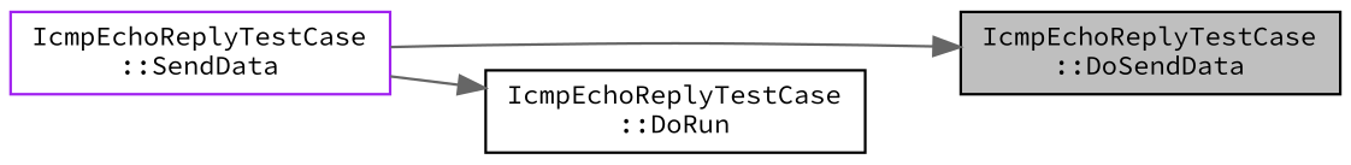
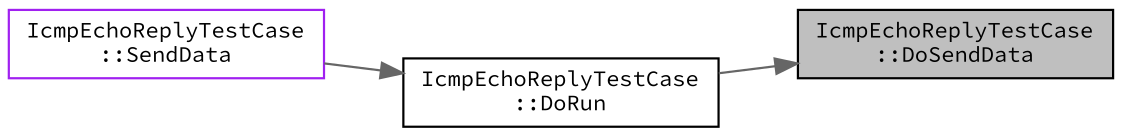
  digraph {
    fontname="Source Code Pro"
    rankdir=RL
    node [color=black fillcolor=white fontname="Source Code Pro" fontsize=10 shape=record style=filled]
    edge [color=gray40 dir=back fontname="Source Code Pro" fontsize=10 labelfontname=Helvetica labelfontsize=10 style=solid]
    n1 [fillcolor=grey75 fontcolor=black height=0.2 label="IcmpEchoReplyTestCase\l::DoSendData" width=0.4]
    n2 [color=purple height=0.2 label="IcmpEchoReplyTestCase\l::SendData" width=0.4]
    n3 [height=0.2 label="IcmpEchoReplyTestCase\l::DoRun" width=0.4]
-   n1 -> n2
+   n1 -> n3
    n3 -> n2
  }
